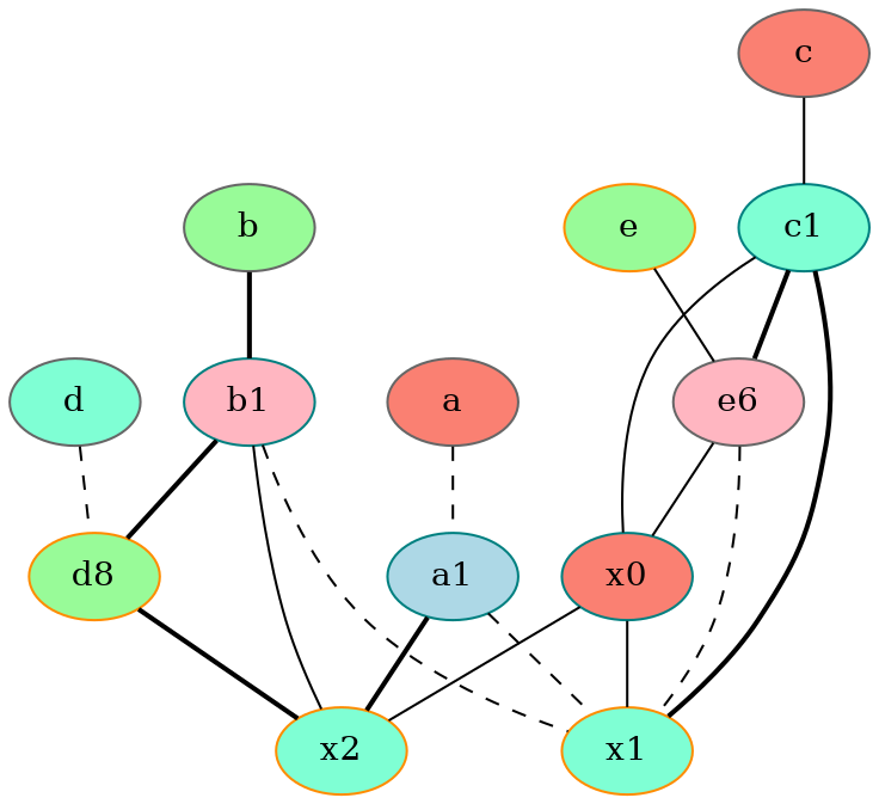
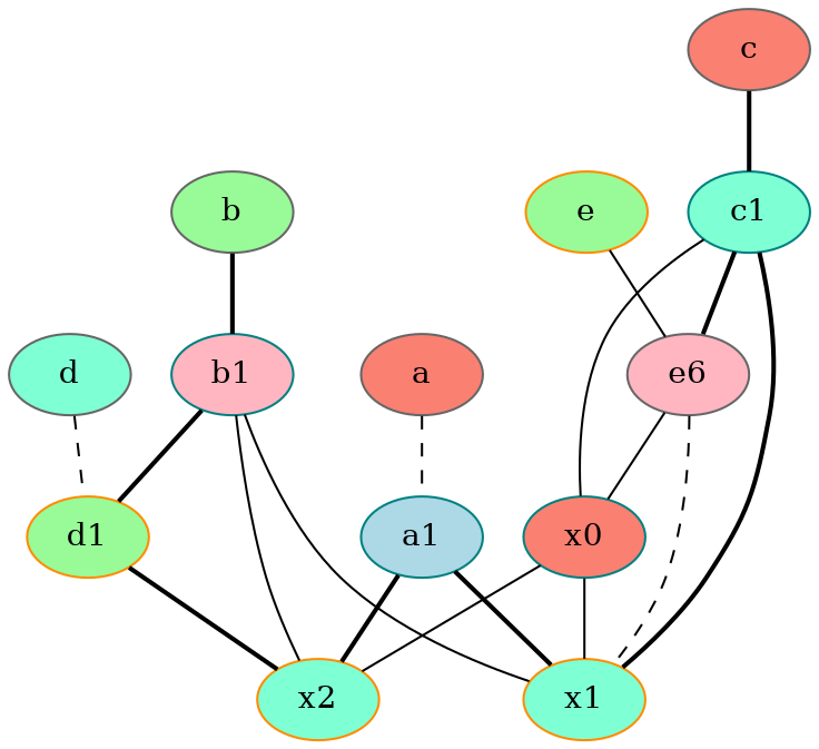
  graph {
    node [color=gray40 fillcolor=aquamarine labelfontsize=50 style=filled]
    edge [style=solid]
    a [fillcolor=salmon]
    a1 [color=teal fillcolor=lightblue]
    x2 [color=darkorange]
    x1 [color=darkorange]
-   d1 [color=darkorange fillcolor=palegreen label=d8]
+   d1 [color=darkorange fillcolor=palegreen]
    c1 [color=teal]
    x0 [color=teal fillcolor=salmon]
    n8 [fillcolor=lightpink label=e6]
    c [fillcolor=salmon]
    b1 [color=teal fillcolor=lightpink]
    e [color=darkorange fillcolor=palegreen]
    d
    b [fillcolor=palegreen]
    a -- a1 [style=dashed]
    a1 -- x2 [style=bold]
-   a1 -- x1 [style=dashed]
+   a1 -- x1 [style=bold]
    d1 -- x2 [style=bold]
    c1 -- x1 [style=bold]
    c1 -- x0
    c1 -- n8 [style=bold]
    x0 -- x2
    x0 -- x1
    n8 -- x1 [style=dashed]
    n8 -- x0
-   c -- c1
+   c -- c1 [style=bold]
    b1 -- x2
-   b1 -- x1 [style=dashed]
+   b1 -- x1
    b1 -- d1 [style=bold]
    e -- n8
    d -- d1 [style=dashed]
    b -- b1 [style=bold]
  }
